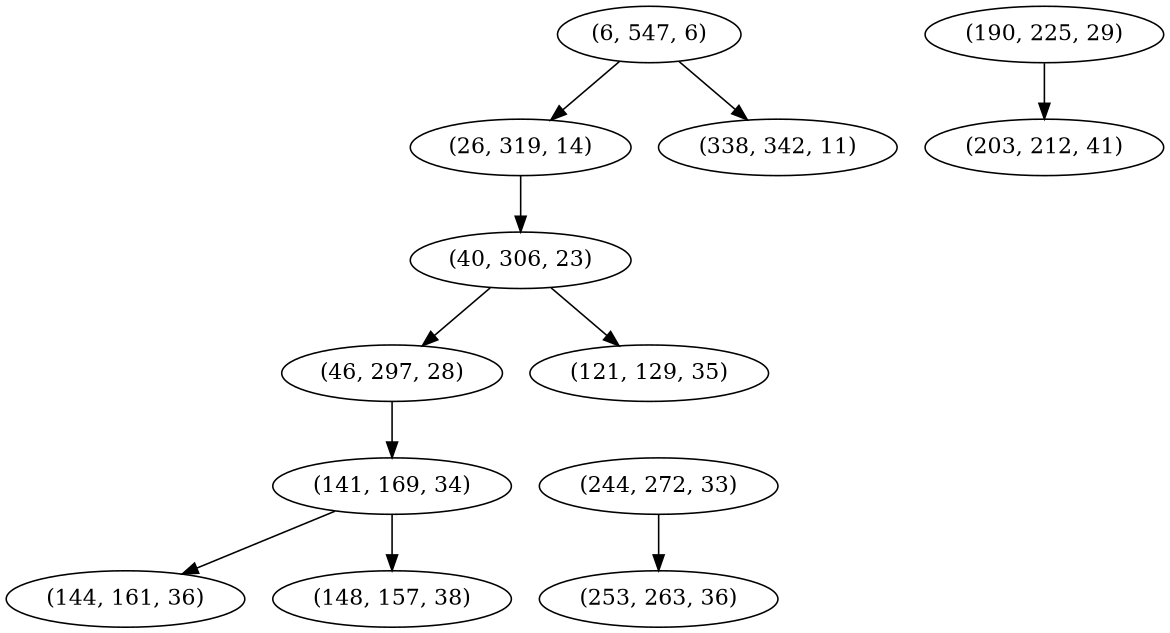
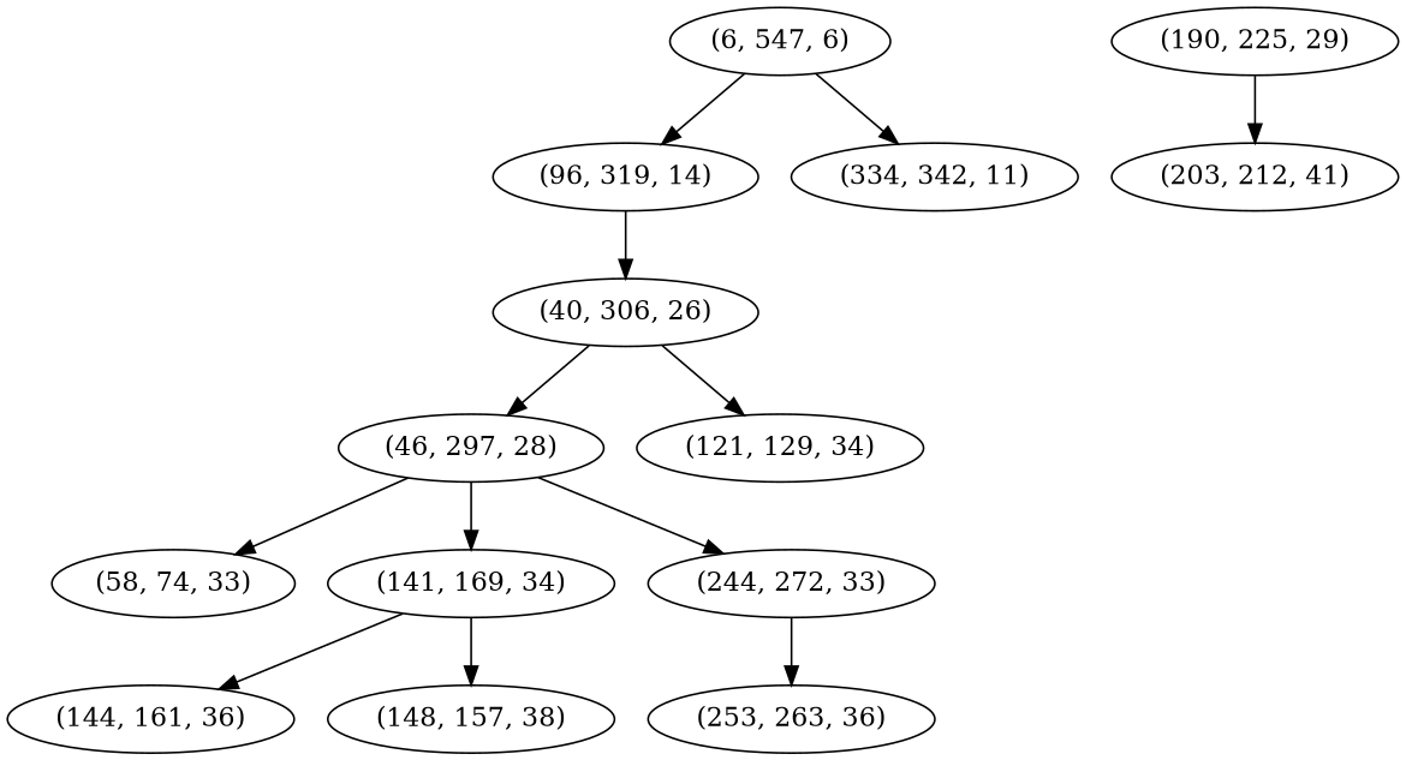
  digraph {
    n1 [label="(6, 547, 6)"]
-   "(26, 319, 14)"
-   "(334, 342, 11)" [label="(338, 342, 11)"]
-   "(40, 306, 23)"
+   "(26, 319, 14)" [label="(96, 319, 14)"]
+   "(334, 342, 11)"
+   "(40, 306, 23)" [label="(40, 306, 26)"]
    "(46, 297, 28)"
-   "(121, 129, 35)"
+   "(121, 129, 35)" [label="(121, 129, 34)"]
+   "(58, 74, 33)"
    "(141, 169, 34)"
    "(244, 272, 33)"
    "(144, 161, 36)"
    "(148, 157, 38)"
    "(190, 225, 29)"
    "(203, 212, 41)"
    "(253, 263, 36)"
    n1 -> "(26, 319, 14)"
    n1 -> "(334, 342, 11)"
    "(26, 319, 14)" -> "(40, 306, 23)"
    "(40, 306, 23)" -> "(46, 297, 28)"
    "(40, 306, 23)" -> "(121, 129, 35)"
+   "(46, 297, 28)" -> "(58, 74, 33)"
    "(46, 297, 28)" -> "(141, 169, 34)"
+   "(46, 297, 28)" -> "(244, 272, 33)"
    "(141, 169, 34)" -> "(144, 161, 36)"
    "(141, 169, 34)" -> "(148, 157, 38)"
    "(244, 272, 33)" -> "(253, 263, 36)"
    "(190, 225, 29)" -> "(203, 212, 41)"
  }
